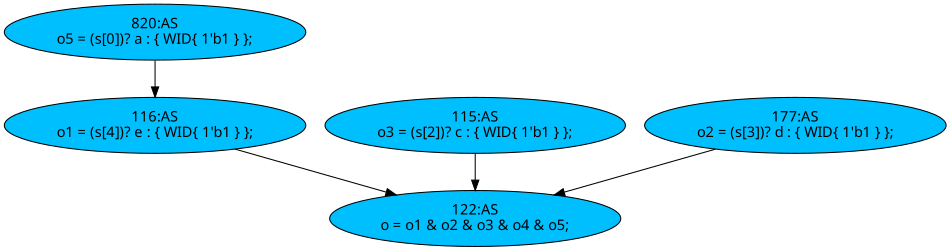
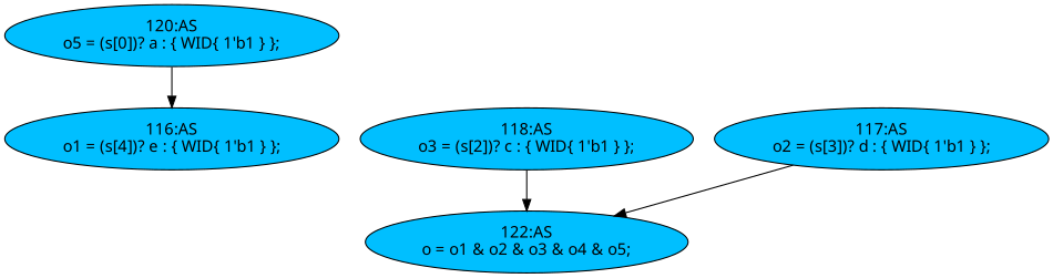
  strict digraph {
    fontname="Noto Sans"
    node [fillcolor=deepskyblue fontname="Noto Sans" statements="[]" style=filled typ=Assign]
    edge [fontname="Noto Sans"]
    n1 [ast="<pyverilog.vparser.ast.Assign object at 0x7f5d277fa750>" def_var="['o']" label="122:AS\no = o1 & o2 & o3 & o4 & o5;" use_var="['o1', 'o2', 'o3', 'o4', 'o5']"]
    n2 [ast="<pyverilog.vparser.ast.Assign object at 0x7f5d27806650>" def_var="['o1']" label="116:AS\no1 = (s[4])? e : { WID{ 1'b1 } };" use_var="['s', 'e']"]
-   n3 [ast="<pyverilog.vparser.ast.Assign object at 0x7f5d277fa410>" def_var="['o5']" label="820:AS\no5 = (s[0])? a : { WID{ 1'b1 } };" use_var="['s', 'a']"]
-   n4 [ast="<pyverilog.vparser.ast.Assign object at 0x7f5d27806cd0>" def_var="['o3']" label="115:AS\no3 = (s[2])? c : { WID{ 1'b1 } };" use_var="['s', 'c']"]
-   n5 [ast="<pyverilog.vparser.ast.Assign object at 0x7f5d27806990>" def_var="['o2']" label="177:AS\no2 = (s[3])? d : { WID{ 1'b1 } };" use_var="['s', 'd']"]
-   n2 -> n1
+   n3 [ast="<pyverilog.vparser.ast.Assign object at 0x7f5d277fa410>" def_var="['o5']" label="120:AS\no5 = (s[0])? a : { WID{ 1'b1 } };" use_var="['s', 'a']"]
+   n4 [ast="<pyverilog.vparser.ast.Assign object at 0x7f5d27806cd0>" def_var="['o3']" label="118:AS\no3 = (s[2])? c : { WID{ 1'b1 } };" use_var="['s', 'c']"]
+   n5 [ast="<pyverilog.vparser.ast.Assign object at 0x7f5d27806990>" def_var="['o2']" label="117:AS\no2 = (s[3])? d : { WID{ 1'b1 } };" use_var="['s', 'd']"]
    n3 -> n2
    n4 -> n1
    n5 -> n1
  }
